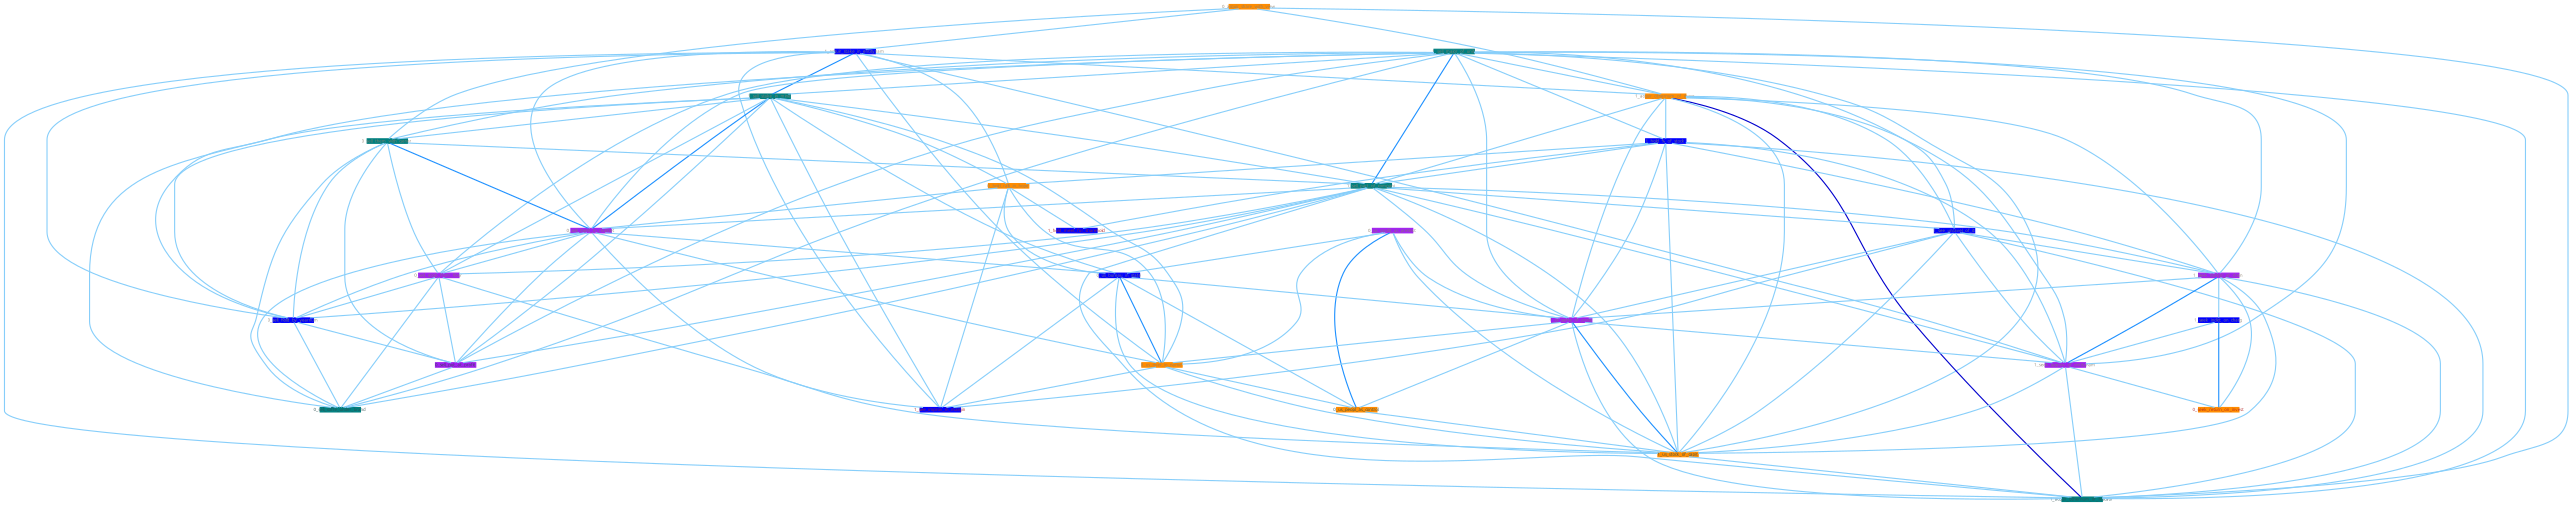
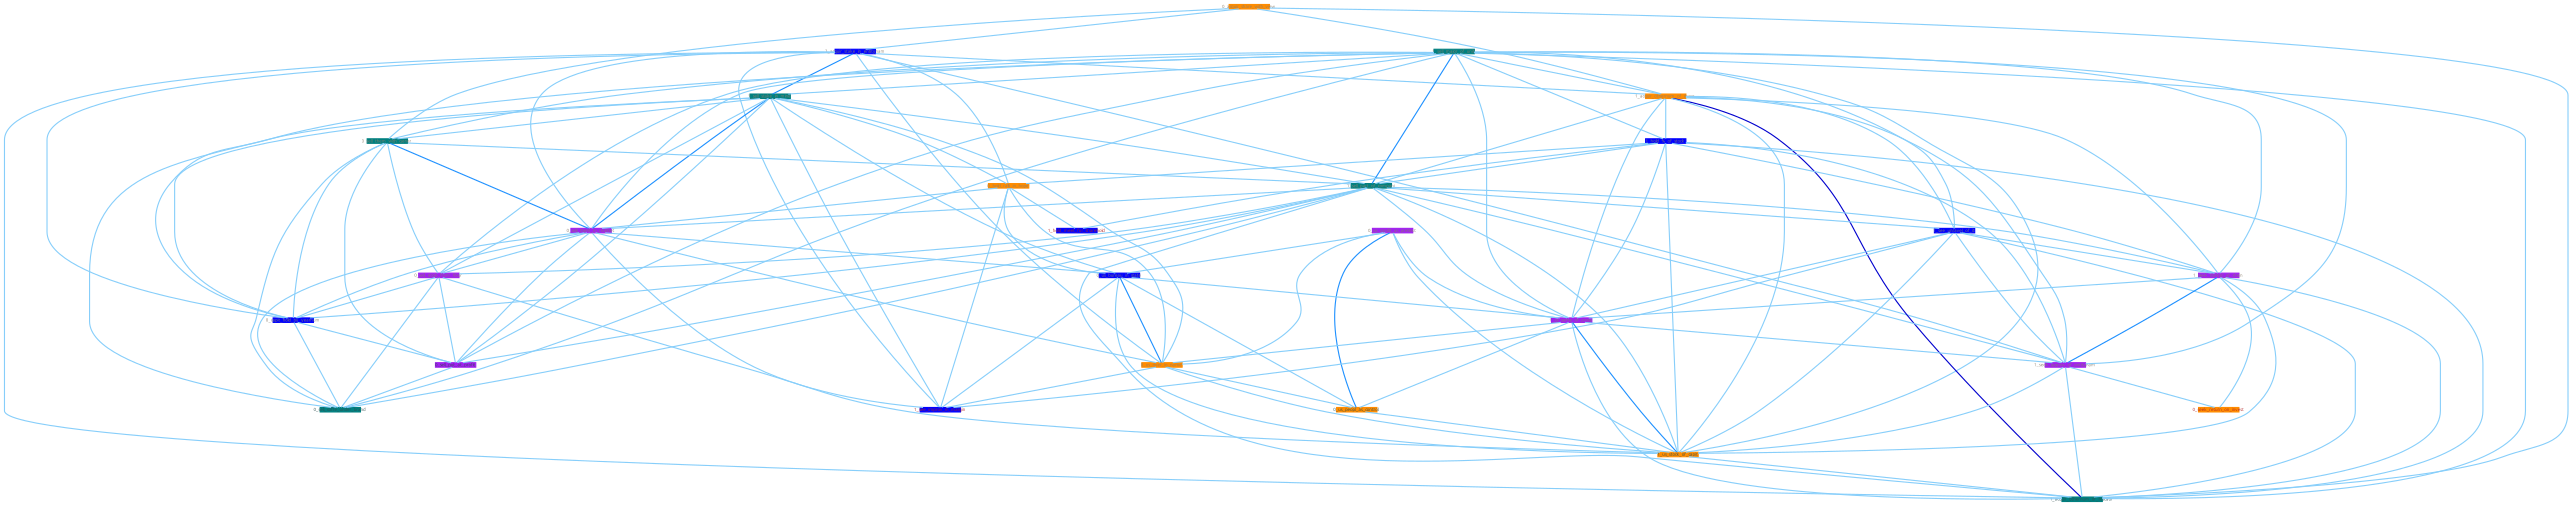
  graph {
    fontname=Ubuntu
    node [color=blue fixedsize=true fontcolor="#8b7d6b" fontname=Ubuntu fontsize=4 shape=polygon style=filled]
    edge [color="#87cefa" fontname=Ubuntu w=1]
    "0_acquir_share_with_view " [color=darkorange height=.06 width=.5]
-   "1_acquir_stake_in_entitynam " [height=.06 width=.5]
+   "1_acquir_stake_in_entitynam " [height=.06 width=.5 label="3_acquir_stake_in_entitynam"]
    "1_sell_major_of_unit " [color=teal height=.06 width=.5]
    "0_us_condit_as_pretext " [color=purple height=.06 width=.5]
    "1_acquir_othernum_of_share " [color=darkorange height=.06 width=.5]
    "1_sell_stake_in_mine " [color=teal height=.06 width=.5]
    "1_hold_%_of_stock " [height=.06 width=.5]
    "0_hold_ralli_in_hope " [color=darkorange height=.06 width=.5]
    "0_sell_them_with_gener " [color=teal height=.06 width=.5]
    "1_sell_part_of_compani " [color=teal height=.06 width=.5]
    "0_sell_them_in_market " [color=purple height=.06 width=.5]
    "0_sell_stock_from_floor " [color=purple height=.06 width=.5]
    "1_see_unravel_of_it " [height=.06 width=.5]
    "1_seek_control_of_chain " [color=purple height=.06 width=.5]
    "0_us_bureau_in_state " [height=.06 width=.5]
    "1_us_some_of_proce " [color=purple height=.06 width=.5]
-   "1_seek_indict_on_charg " [height=.06 width=.5]
    "0_us_river_in_name " [color=darkorange height=.06 width=.5]
    "1_seek_approv_of_entitynam " [color=purple height=.06 width=.5]
-   "0_sell_hold_by_yearnum " [height=.06 width=.5]
+   "0_sell_hold_by_yearnum " [height=.06 width=.5 label="0_capit_hold_by_yearnum"]
    "0_seek_return_on_invest " [color=darkorange fontcolor="#b22222" height=.06 width=.5]
    "1_see_improv_in_margin " [fontcolor="#b22222" height=.06 width=.5]
    "1_hold_meet_for_sharehold " [fontcolor="#b22222" height=.06 width=.5]
    "1_acquir_othernum_of_restaur " [color=teal fontcolor="#2f4f4f" height=.06 width=.5]
    "0_sell_put_at_profit " [color=purple fontcolor="#2f4f4f" height=.06 width=.5]
    "1_us_stock_of_capit " [color=darkorange fontcolor="#2f4f4f" height=.06 width=.5]
    "0_sell_coffe_under_brand " [color=teal fontcolor="#2f4f4f" height=.06 width=.5]
    "0_us_peopl_as_control " [color=darkorange fontcolor="#2f4f4f" height=.06 width=.5]
    subgraph sub_1 {
      "0_acquir_share_with_view "
      "1_acquir_stake_in_entitynam "
      "1_sell_major_of_unit "
      "0_us_condit_as_pretext "
      "1_acquir_othernum_of_share "
      "1_sell_stake_in_mine "
      "1_hold_%_of_stock "
      "0_hold_ralli_in_hope "
      "0_sell_them_with_gener "
      "1_sell_part_of_compani "
      "0_sell_them_in_market "
      "0_sell_stock_from_floor "
      "1_see_unravel_of_it "
      "1_seek_control_of_chain "
      "0_us_bureau_in_state "
      "1_us_some_of_proce "
-     "1_seek_indict_on_charg "
      "0_us_river_in_name "
      "1_seek_approv_of_entitynam "
      "0_sell_hold_by_yearnum "
    }
    subgraph sub_2 {
      "0_seek_return_on_invest "
      "1_see_improv_in_margin "
      "1_hold_meet_for_sharehold "
    }
    "0_acquir_share_with_view " -- "1_acquir_stake_in_entitynam "
    "0_acquir_share_with_view " -- "1_acquir_othernum_of_share "
    "0_acquir_share_with_view " -- "0_sell_them_with_gener "
    "0_acquir_share_with_view " -- "1_acquir_othernum_of_restaur "
    "1_acquir_stake_in_entitynam " -- "1_acquir_othernum_of_share "
    "1_acquir_stake_in_entitynam " -- "1_sell_stake_in_mine " [color="#1e90ff" w=2]
    "1_acquir_stake_in_entitynam " -- "0_hold_ralli_in_hope "
    "1_acquir_stake_in_entitynam " -- "0_sell_them_in_market "
    "1_acquir_stake_in_entitynam " -- "0_us_river_in_name "
    "1_acquir_stake_in_entitynam " -- "1_seek_approv_of_entitynam "
    "1_acquir_stake_in_entitynam " -- "0_sell_hold_by_yearnum "
    "1_acquir_stake_in_entitynam " -- "1_see_improv_in_margin "
    "1_acquir_stake_in_entitynam " -- "1_acquir_othernum_of_restaur "
    "1_sell_major_of_unit " -- "1_acquir_othernum_of_share "
    "1_sell_major_of_unit " -- "1_sell_stake_in_mine "
    "1_sell_major_of_unit " -- "1_hold_%_of_stock "
    "1_sell_major_of_unit " -- "0_sell_them_with_gener "
    "1_sell_major_of_unit " -- "1_sell_part_of_compani " [color="#1e90ff" w=2]
    "1_sell_major_of_unit " -- "0_sell_them_in_market "
    "1_sell_major_of_unit " -- "0_sell_stock_from_floor "
    "1_sell_major_of_unit " -- "1_see_unravel_of_it "
    "1_sell_major_of_unit " -- "1_seek_control_of_chain "
    "1_sell_major_of_unit " -- "1_us_some_of_proce "
    "1_sell_major_of_unit " -- "1_seek_approv_of_entitynam "
    "1_sell_major_of_unit " -- "0_sell_hold_by_yearnum "
    "1_sell_major_of_unit " -- "1_acquir_othernum_of_restaur "
    "1_sell_major_of_unit " -- "0_sell_put_at_profit "
    "1_sell_major_of_unit " -- "1_us_stock_of_capit "
    "1_sell_major_of_unit " -- "0_sell_coffe_under_brand "
    "0_us_condit_as_pretext " -- "0_us_bureau_in_state "
    "0_us_condit_as_pretext " -- "1_us_some_of_proce "
    "0_us_condit_as_pretext " -- "0_us_river_in_name "
    "0_us_condit_as_pretext " -- "1_us_stock_of_capit "
    "0_us_condit_as_pretext " -- "0_us_peopl_as_control " [color="#1e90ff" w=2]
    "1_acquir_othernum_of_share " -- "1_hold_%_of_stock "
    "1_acquir_othernum_of_share " -- "1_sell_part_of_compani "
    "1_acquir_othernum_of_share " -- "1_see_unravel_of_it "
    "1_acquir_othernum_of_share " -- "1_seek_control_of_chain "
    "1_acquir_othernum_of_share " -- "1_us_some_of_proce "
    "1_acquir_othernum_of_share " -- "1_seek_approv_of_entitynam "
    "1_acquir_othernum_of_share " -- "1_acquir_othernum_of_restaur " [color="#0000cd" w=3]
    "1_acquir_othernum_of_share " -- "1_us_stock_of_capit "
    "1_sell_stake_in_mine " -- "0_hold_ralli_in_hope "
    "1_sell_stake_in_mine " -- "0_sell_them_with_gener "
    "1_sell_stake_in_mine " -- "1_sell_part_of_compani "
    "1_sell_stake_in_mine " -- "0_sell_them_in_market " [color="#1e90ff" w=2]
    "1_sell_stake_in_mine " -- "0_sell_stock_from_floor "
    "1_sell_stake_in_mine " -- "0_us_bureau_in_state "
    "1_sell_stake_in_mine " -- "0_us_river_in_name "
    "1_sell_stake_in_mine " -- "0_sell_hold_by_yearnum "
    "1_sell_stake_in_mine " -- "1_see_improv_in_margin "
    "1_sell_stake_in_mine " -- "0_sell_put_at_profit "
    "1_sell_stake_in_mine " -- "0_sell_coffe_under_brand "
    "1_hold_%_of_stock " -- "0_hold_ralli_in_hope "
    "1_hold_%_of_stock " -- "1_sell_part_of_compani "
    "1_hold_%_of_stock " -- "1_seek_control_of_chain "
    "1_hold_%_of_stock " -- "1_us_some_of_proce "
    "1_hold_%_of_stock " -- "1_seek_approv_of_entitynam "
    "1_hold_%_of_stock " -- "1_hold_meet_for_sharehold "
    "1_hold_%_of_stock " -- "1_acquir_othernum_of_restaur "
    "1_hold_%_of_stock " -- "1_us_stock_of_capit "
    "0_hold_ralli_in_hope " -- "0_sell_them_in_market "
    "0_hold_ralli_in_hope " -- "0_us_bureau_in_state "
    "0_hold_ralli_in_hope " -- "0_us_river_in_name "
    "0_hold_ralli_in_hope " -- "1_see_improv_in_margin "
    "0_hold_ralli_in_hope " -- "1_hold_meet_for_sharehold "
    "0_sell_them_with_gener " -- "1_sell_part_of_compani "
    "0_sell_them_with_gener " -- "0_sell_them_in_market " [color="#1e90ff" w=2]
    "0_sell_them_with_gener " -- "0_sell_stock_from_floor "
    "0_sell_them_with_gener " -- "0_sell_hold_by_yearnum "
    "0_sell_them_with_gener " -- "0_sell_put_at_profit "
    "0_sell_them_with_gener " -- "0_sell_coffe_under_brand "
    "1_sell_part_of_compani " -- "0_sell_them_in_market "
    "1_sell_part_of_compani " -- "0_sell_stock_from_floor "
    "1_sell_part_of_compani " -- "1_see_unravel_of_it "
    "1_sell_part_of_compani " -- "1_seek_control_of_chain "
    "1_sell_part_of_compani " -- "1_us_some_of_proce "
    "1_sell_part_of_compani " -- "1_seek_approv_of_entitynam "
    "1_sell_part_of_compani " -- "0_sell_hold_by_yearnum "
    "1_sell_part_of_compani " -- "1_acquir_othernum_of_restaur "
    "1_sell_part_of_compani " -- "0_sell_put_at_profit "
    "1_sell_part_of_compani " -- "1_us_stock_of_capit "
    "1_sell_part_of_compani " -- "0_sell_coffe_under_brand "
    "0_sell_them_in_market " -- "0_sell_stock_from_floor "
    "0_sell_them_in_market " -- "0_us_bureau_in_state "
    "0_sell_them_in_market " -- "0_us_river_in_name "
    "0_sell_them_in_market " -- "0_sell_hold_by_yearnum "
    "0_sell_them_in_market " -- "1_see_improv_in_margin "
    "0_sell_them_in_market " -- "0_sell_put_at_profit "
    "0_sell_them_in_market " -- "0_sell_coffe_under_brand "
    "0_sell_stock_from_floor " -- "0_sell_hold_by_yearnum "
    "0_sell_stock_from_floor " -- "0_sell_put_at_profit "
    "0_sell_stock_from_floor " -- "1_us_stock_of_capit "
    "0_sell_stock_from_floor " -- "0_sell_coffe_under_brand "
    "1_see_unravel_of_it " -- "1_seek_control_of_chain "
    "1_see_unravel_of_it " -- "1_us_some_of_proce "
    "1_see_unravel_of_it " -- "1_seek_approv_of_entitynam "
    "1_see_unravel_of_it " -- "1_see_improv_in_margin "
    "1_see_unravel_of_it " -- "1_acquir_othernum_of_restaur "
    "1_see_unravel_of_it " -- "1_us_stock_of_capit "
    "1_seek_control_of_chain " -- "1_us_some_of_proce "
-   "1_seek_control_of_chain " -- "1_seek_indict_on_charg "
    "1_seek_control_of_chain " -- "1_seek_approv_of_entitynam " [color="#1e90ff" w=2]
    "1_seek_control_of_chain " -- "0_seek_return_on_invest "
    "1_seek_control_of_chain " -- "1_acquir_othernum_of_restaur "
    "1_seek_control_of_chain " -- "1_us_stock_of_capit "
    "0_us_bureau_in_state " -- "1_us_some_of_proce "
    "0_us_bureau_in_state " -- "0_us_river_in_name " [color="#1e90ff" w=2]
    "0_us_bureau_in_state " -- "1_see_improv_in_margin "
    "0_us_bureau_in_state " -- "1_us_stock_of_capit "
    "0_us_bureau_in_state " -- "0_us_peopl_as_control "
    "1_us_some_of_proce " -- "0_us_river_in_name "
    "1_us_some_of_proce " -- "1_seek_approv_of_entitynam "
    "1_us_some_of_proce " -- "1_acquir_othernum_of_restaur "
    "1_us_some_of_proce " -- "1_us_stock_of_capit " [color="#1e90ff" w=2]
    "1_us_some_of_proce " -- "0_us_peopl_as_control "
-   "1_seek_indict_on_charg " -- "1_seek_approv_of_entitynam "
-   "1_seek_indict_on_charg " -- "0_seek_return_on_invest " [color="#1e90ff" w=2]
    "0_us_river_in_name " -- "1_see_improv_in_margin "
    "0_us_river_in_name " -- "1_us_stock_of_capit "
    "0_us_river_in_name " -- "0_us_peopl_as_control "
    "1_seek_approv_of_entitynam " -- "0_seek_return_on_invest "
    "1_seek_approv_of_entitynam " -- "1_acquir_othernum_of_restaur "
    "1_seek_approv_of_entitynam " -- "1_us_stock_of_capit "
    "0_sell_hold_by_yearnum " -- "0_sell_put_at_profit "
    "0_sell_hold_by_yearnum " -- "0_sell_coffe_under_brand "
    "0_sell_put_at_profit " -- "0_sell_coffe_under_brand "
    "1_us_stock_of_capit " -- "1_acquir_othernum_of_restaur "
    "0_us_peopl_as_control " -- "1_us_stock_of_capit "
  }
